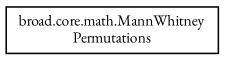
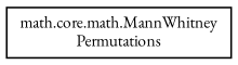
  digraph {
    rankdir=LR
    fontname="EB Garamond"
-   n1 [color=black fillcolor=white fontname="EB Garamond" fontsize=10 height=0.2 label="broad.core.math.MannWhitney\lPermutations" shape=record style=filled width=0.4]
+   n1 [color=black fillcolor=white fontname="EB Garamond" fontsize=10 height=0.2 label="math.core.math.MannWhitney\lPermutations" shape=record style=filled width=0.4]
  }
